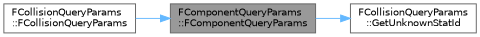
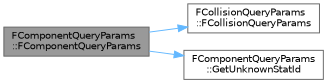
  digraph {
    rankdir=LR
    node [color=grey40 fillcolor=white fontname=Helvetica fontsize=10 shape=box style=filled]
    edge [color=steelblue1 fontname=Helvetica fontsize=10 labelfontname=Helvetica labelfontsize=10 style=solid]
    n1 [color=gray40 fillcolor=grey60 fontcolor=black height=0.2 label="FComponentQueryParams\l::FComponentQueryParams" width=0.4]
    n2 [height=0.2 label="FCollisionQueryParams\l::FCollisionQueryParams" width=0.4]
-   n3 [height=0.2 label="FCollisionQueryParams\l::GetUnknownStatId" width=0.4]
-   n2 -> n1
+   n3 [height=0.2 label="FComponentQueryParams\l::GetUnknownStatId" width=0.4]
+   n1 -> n2
    n1 -> n3
  }
